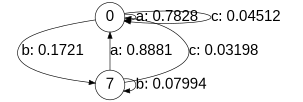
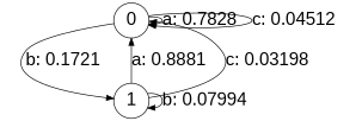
  digraph {
    fontname="Liberation Sans"
    node [fontsize=24 shape=circle fontname="Liberation Sans"]
    edge [fontsize=24 fontname="Liberation Sans"]
    0
-   1 [label=7]
+   1
    0 -> 0 [label="a: 0.7828   "]
    0 -> 0 [label="c: 0.04512  "]
    0 -> 1 [label="b: 0.1721   "]
    1 -> 0 [label="a: 0.8881   "]
    1 -> 0 [label="c: 0.03198  "]
    1 -> 1 [label="b: 0.07994  "]
  }
